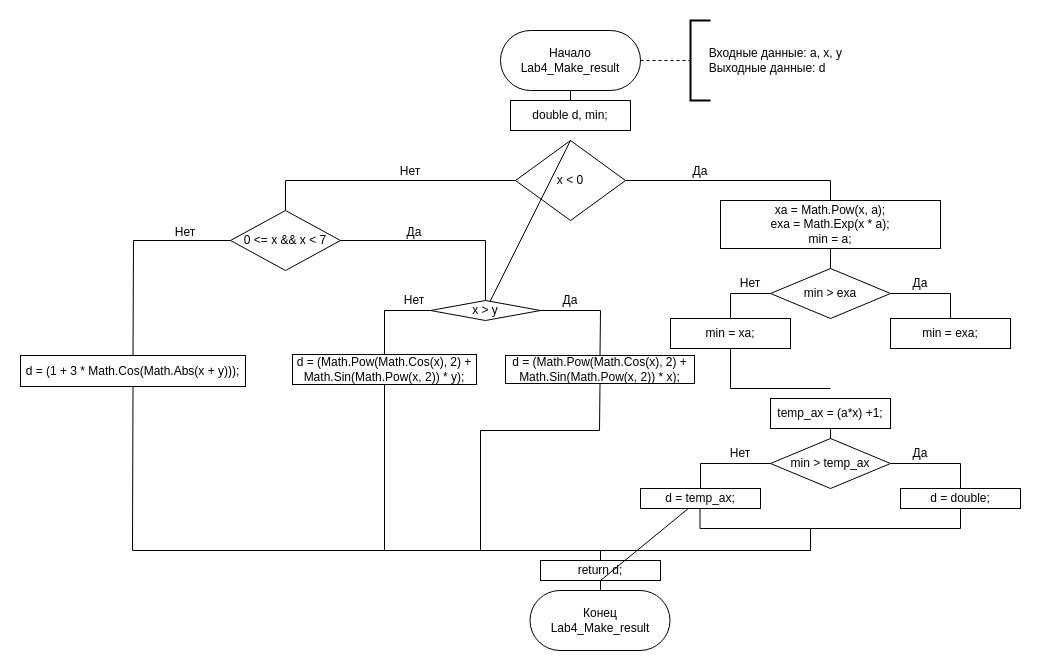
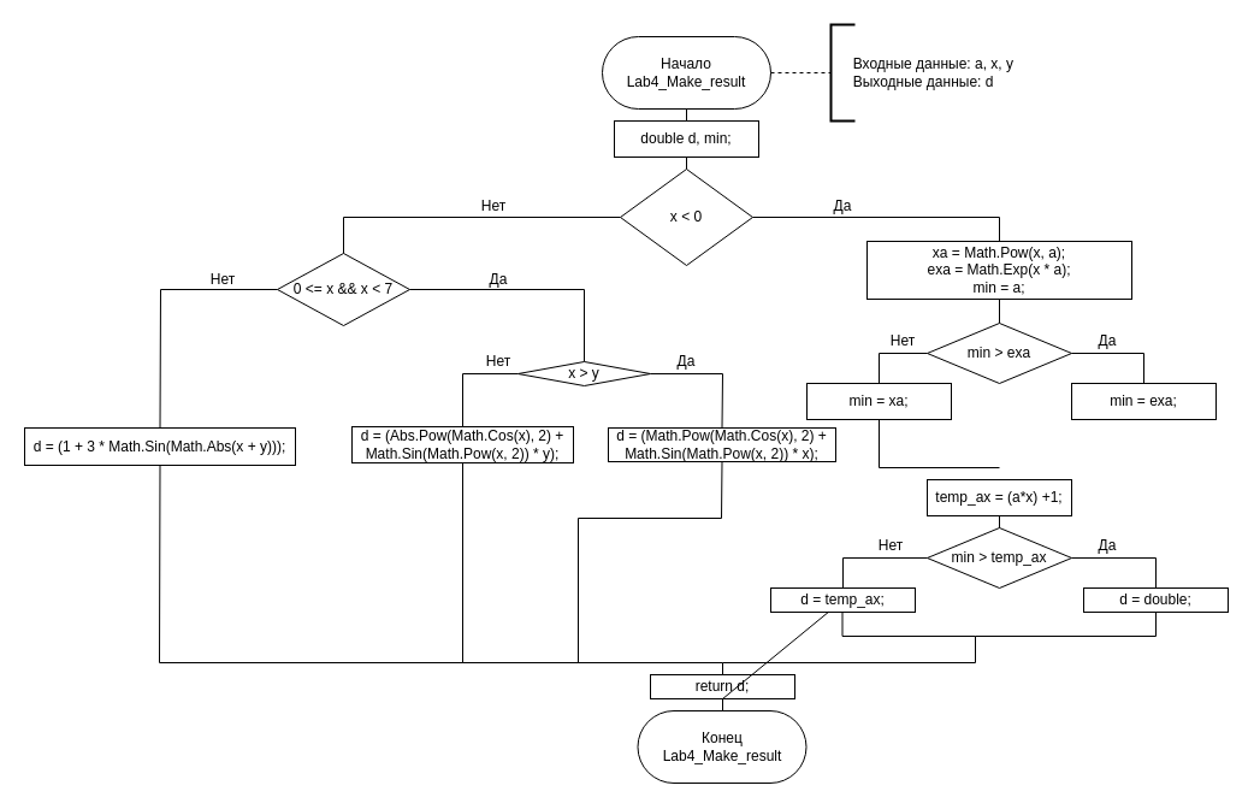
  <mxCell id="0" />
  <mxCell id="1" parent="0" />
  <mxCell id="2" value="Начало&lt;br&gt;Lab4_Make_result" style="rounded=1;whiteSpace=wrap;html=1;arcSize=50;" parent="1" vertex="1"><mxGeometry x="500" y="30" width="140" height="60" as="geometry" /></mxCell>
  <mxCell id="3" value="" style="endArrow=none;html=1;rounded=0;entryX=0.5;entryY=1;entryDx=0;entryDy=0;exitX=0.5;exitY=0;exitDx=0;exitDy=0;" parent="1" source="32" target="2" edge="1"><mxGeometry width="50" height="50" relative="1" as="geometry"><mxPoint x="570" y="160" as="sourcePoint" /><mxPoint x="560" y="210" as="targetPoint" /></mxGeometry></mxCell>
  <mxCell id="4" value="" style="endArrow=none;dashed=1;html=1;rounded=0;exitX=1;exitY=0.5;exitDx=0;exitDy=0;" parent="1" source="2" target="5" edge="1"><mxGeometry width="50" height="50" relative="1" as="geometry"><mxPoint x="680" y="70" as="sourcePoint" /><mxPoint x="767.31" y="60.42" as="targetPoint" /></mxGeometry></mxCell>
  <mxCell id="5" value="&amp;nbsp; &amp;nbsp; &amp;nbsp;Входные данные: a, x, y&lt;br&gt;&amp;nbsp; &amp;nbsp; &amp;nbsp;Выходные данные: d" style="strokeWidth=2;html=1;shape=mxgraph.flowchart.annotation_1;align=left;pointerEvents=1;" parent="1" vertex="1"><mxGeometry x="690" y="20" width="20" height="80" as="geometry" /></mxCell>
  <mxCell id="6" value="x &amp;lt; 0" style="rhombus;whiteSpace=wrap;html=1;" parent="1" vertex="1"><mxGeometry x="515" y="140" width="110" height="80" as="geometry" /></mxCell>
  <mxCell id="7" value="0 &amp;lt;= x &amp;amp;&amp;amp; x &amp;lt; 7" style="rhombus;whiteSpace=wrap;html=1;" parent="1" vertex="1"><mxGeometry x="230" y="210" width="110" height="60" as="geometry" /></mxCell>
  <mxCell id="8" value="" style="endArrow=none;html=1;rounded=0;entryX=0;entryY=0.5;entryDx=0;entryDy=0;exitX=0.5;exitY=0;exitDx=0;exitDy=0;" parent="1" source="23" target="7" edge="1"><mxGeometry width="50" height="50" relative="1" as="geometry"><mxPoint x="-195" y="390" as="sourcePoint" /><mxPoint x="25" y="290" as="targetPoint" /><Array as="points"><mxPoint x="133" y="240" /></Array></mxGeometry></mxCell>
  <mxCell id="9" value="" style="endArrow=none;html=1;rounded=0;exitX=1;exitY=0.5;exitDx=0;exitDy=0;" parent="1" source="6" target="10" edge="1"><mxGeometry width="50" height="50" relative="1" as="geometry"><mxPoint x="550" y="450" as="sourcePoint" /><mxPoint x="600" y="400" as="targetPoint" /><Array as="points"><mxPoint x="830" y="180" /></Array></mxGeometry></mxCell>
  <mxCell id="10" value="&lt;div&gt;xa = Math.Pow(x, a);&lt;/div&gt;&lt;div&gt;&lt;span style=&quot;font-size: 12px;&quot;&gt;exa = Math.Exp(x * a);&lt;/span&gt;&lt;/div&gt;&lt;div&gt;&lt;span style=&quot;font-size: 12px;&quot;&gt;min = a;&lt;/span&gt;&lt;/div&gt;" style="rounded=0;whiteSpace=wrap;html=1;" parent="1" vertex="1"><mxGeometry x="720" y="200" width="220" height="48" as="geometry" /></mxCell>
  <mxCell id="11" value="Да&lt;br&gt;" style="text;html=1;strokeColor=none;fillColor=none;align=center;verticalAlign=middle;whiteSpace=wrap;rounded=0;" parent="1" vertex="1"><mxGeometry x="670" y="156" width="60" height="30" as="geometry" /></mxCell>
  <mxCell id="12" value="Нет" style="text;html=1;strokeColor=none;fillColor=none;align=center;verticalAlign=middle;whiteSpace=wrap;rounded=0;" parent="1" vertex="1"><mxGeometry x="380" y="156" width="60" height="30" as="geometry" /></mxCell>
  <mxCell id="13" value="" style="endArrow=none;html=1;rounded=0;entryX=0.5;entryY=1;entryDx=0;entryDy=0;exitX=0.5;exitY=0;exitDx=0;exitDy=0;" parent="1" source="33" target="10" edge="1"><mxGeometry width="50" height="50" relative="1" as="geometry"><mxPoint x="830" y="278" as="sourcePoint" /><mxPoint x="820" y="468" as="targetPoint" /></mxGeometry></mxCell>
  <mxCell id="14" value="" style="endArrow=none;html=1;rounded=0;entryX=1;entryY=0.5;entryDx=0;entryDy=0;exitX=0.5;exitY=0;exitDx=0;exitDy=0;" parent="1" source="15" target="7" edge="1"><mxGeometry width="50" height="50" relative="1" as="geometry"><mxPoint x="225" y="310" as="sourcePoint" /><mxPoint x="515" y="490" as="targetPoint" /><Array as="points"><mxPoint x="485" y="240" /></Array></mxGeometry></mxCell>
  <mxCell id="15" value="x &amp;gt; y" style="rhombus;whiteSpace=wrap;html=1;" parent="1" vertex="1"><mxGeometry x="430" y="300" width="110" height="20" as="geometry" /></mxCell>
  <mxCell id="16" value="" style="endArrow=none;html=1;rounded=0;entryX=1;entryY=0.5;entryDx=0;entryDy=0;exitX=0.5;exitY=0;exitDx=0;exitDy=0;" parent="1" source="17" target="15" edge="1"><mxGeometry width="50" height="50" relative="1" as="geometry"><mxPoint x="580" y="330" as="sourcePoint" /><mxPoint x="284" y="325" as="targetPoint" /><Array as="points"><mxPoint x="600" y="310" /></Array></mxGeometry></mxCell>
  <mxCell id="17" value="d = (Math.Pow(Math.Cos(x), 2) +&lt;br&gt;Math.Sin(Math.Pow(x, 2)) * x);" style="rounded=0;whiteSpace=wrap;html=1;" parent="1" vertex="1"><mxGeometry x="505" y="355" width="189" height="28" as="geometry" /></mxCell>
  <mxCell id="18" value="Да&lt;br&gt;" style="text;html=1;strokeColor=none;fillColor=none;align=center;verticalAlign=middle;whiteSpace=wrap;rounded=0;" parent="1" vertex="1"><mxGeometry x="540" y="285" width="60" height="30" as="geometry" /></mxCell>
- <mxCell id="19" value="d = (Math.Pow(Math.Cos(x), 2) +&lt;br&gt;Math.Sin(Math.Pow(x, 2)) * y);" style="rounded=0;whiteSpace=wrap;html=1;" parent="1" vertex="1"><mxGeometry x="292" y="354" width="184" height="30" as="geometry" /></mxCell>
+ <mxCell id="19" value="d = (Abs.Pow(Math.Cos(x), 2) +&lt;br&gt;Math.Sin(Math.Pow(x, 2)) * y);" style="rounded=0;whiteSpace=wrap;html=1;" parent="1" vertex="1"><mxGeometry x="292" y="354" width="184" height="30" as="geometry" /></mxCell>
  <mxCell id="20" value="" style="endArrow=none;html=1;rounded=0;entryX=0;entryY=0.5;entryDx=0;entryDy=0;exitX=0.5;exitY=0;exitDx=0;exitDy=0;" parent="1" source="19" target="15" edge="1"><mxGeometry width="50" height="50" relative="1" as="geometry"><mxPoint x="410" y="340" as="sourcePoint" /><mxPoint x="195" y="340" as="targetPoint" /><Array as="points"><mxPoint x="384" y="310" /></Array></mxGeometry></mxCell>
  <mxCell id="21" value="Да&lt;br&gt;" style="text;html=1;strokeColor=none;fillColor=none;align=center;verticalAlign=middle;whiteSpace=wrap;rounded=0;" parent="1" vertex="1"><mxGeometry x="384" y="217" width="60" height="30" as="geometry" /></mxCell>
  <mxCell id="22" value="Нет" style="text;html=1;strokeColor=none;fillColor=none;align=center;verticalAlign=middle;whiteSpace=wrap;rounded=0;" parent="1" vertex="1"><mxGeometry x="155" y="217" width="60" height="30" as="geometry" /></mxCell>
- <mxCell id="23" value="d = (1 + 3 * Math.Cos(Math.Abs(x + y)));" style="rounded=0;whiteSpace=wrap;html=1;" parent="1" vertex="1"><mxGeometry x="20" y="355" width="225" height="31" as="geometry" /></mxCell>
+ <mxCell id="23" value="d = (1 + 3 * Math.Sin(Math.Abs(x + y)));" style="rounded=0;whiteSpace=wrap;html=1;" parent="1" vertex="1"><mxGeometry x="20" y="355" width="225" height="31" as="geometry" /></mxCell>
  <mxCell id="24" value="Нет" style="text;html=1;strokeColor=none;fillColor=none;align=center;verticalAlign=middle;whiteSpace=wrap;rounded=0;" parent="1" vertex="1"><mxGeometry x="384" y="285" width="60" height="30" as="geometry" /></mxCell>
  <mxCell id="25" value="" style="endArrow=none;html=1;rounded=0;entryX=0;entryY=0.5;entryDx=0;entryDy=0;exitX=0.5;exitY=0;exitDx=0;exitDy=0;" parent="1" source="7" target="6" edge="1"><mxGeometry width="50" height="50" relative="1" as="geometry"><mxPoint x="200" y="380" as="sourcePoint" /><mxPoint x="250" y="330" as="targetPoint" /><Array as="points"><mxPoint x="285" y="180" /></Array></mxGeometry></mxCell>
  <mxCell id="26" value="" style="endArrow=none;html=1;rounded=0;entryX=0.5;entryY=1;entryDx=0;entryDy=0;" edge="1" parent="1" target="19"><mxGeometry width="50" height="50" relative="1" as="geometry"><mxPoint x="384" y="550" as="sourcePoint" /><mxPoint x="560" y="660" as="targetPoint" /></mxGeometry></mxCell>
  <mxCell id="27" value="" style="endArrow=none;html=1;rounded=0;entryX=0.5;entryY=1;entryDx=0;entryDy=0;" edge="1" parent="1" target="17"><mxGeometry width="50" height="50" relative="1" as="geometry"><mxPoint x="480" y="550" as="sourcePoint" /><mxPoint x="394" y="394" as="targetPoint" /><Array as="points"><mxPoint x="480" y="430" /><mxPoint x="599" y="430" /></Array></mxGeometry></mxCell>
  <mxCell id="28" value="" style="endArrow=none;html=1;rounded=0;entryX=0.5;entryY=1;entryDx=0;entryDy=0;" edge="1" parent="1" target="23"><mxGeometry width="50" height="50" relative="1" as="geometry"><mxPoint x="600" y="550" as="sourcePoint" /><mxPoint x="560" y="660" as="targetPoint" /><Array as="points"><mxPoint x="132" y="550" /></Array></mxGeometry></mxCell>
  <mxCell id="29" value="" style="endArrow=none;html=1;rounded=0;" edge="1" parent="1"><mxGeometry width="50" height="50" relative="1" as="geometry"><mxPoint x="600" y="590" as="sourcePoint" /><mxPoint x="600" y="550" as="targetPoint" /></mxGeometry></mxCell>
  <mxCell id="30" value="return d;" style="rounded=0;whiteSpace=wrap;html=1;" vertex="1" parent="1"><mxGeometry x="540" y="560" width="120" height="20" as="geometry" /></mxCell>
- <mxCell id="31" value="" style="endArrow=none;html=1;rounded=0;exitX=0.5;exitY=0;exitDx=0;exitDy=0;" edge="1" parent="1" source="6" target="15"><mxGeometry width="50" height="50" relative="1" as="geometry"><mxPoint x="570" y="140" as="sourcePoint" /><mxPoint x="570" y="60" as="targetPoint" /></mxGeometry></mxCell>
+ <mxCell id="31" value="" style="endArrow=none;html=1;rounded=0;entryX=0.5;entryY=1;entryDx=0;entryDy=0;exitX=0.5;exitY=0;exitDx=0;exitDy=0;" edge="1" parent="1" source="6" target="32"><mxGeometry width="50" height="50" relative="1" as="geometry"><mxPoint x="570" y="140" as="sourcePoint" /><mxPoint x="570" y="60" as="targetPoint" /></mxGeometry></mxCell>
  <mxCell id="32" value="double d, min;" style="rounded=0;whiteSpace=wrap;html=1;" vertex="1" parent="1"><mxGeometry x="510" y="100" width="120" height="30" as="geometry" /></mxCell>
  <mxCell id="33" value="min &amp;gt; exa" style="rhombus;whiteSpace=wrap;html=1;" vertex="1" parent="1"><mxGeometry x="770" y="268" width="120" height="50" as="geometry" /></mxCell>
  <mxCell id="34" value="min = exa;" style="rounded=0;whiteSpace=wrap;html=1;" vertex="1" parent="1"><mxGeometry x="890" y="318" width="120" height="30" as="geometry" /></mxCell>
  <mxCell id="35" value="" style="endArrow=none;html=1;rounded=0;entryX=0;entryY=0.5;entryDx=0;entryDy=0;exitX=0.5;exitY=0;exitDx=0;exitDy=0;" edge="1" parent="1" source="36" target="33"><mxGeometry width="50" height="50" relative="1" as="geometry"><mxPoint x="730" y="318" as="sourcePoint" /><mxPoint x="720" y="328" as="targetPoint" /><Array as="points"><mxPoint x="730" y="293" /></Array></mxGeometry></mxCell>
  <mxCell id="36" value="min = xa;" style="rounded=0;whiteSpace=wrap;html=1;" vertex="1" parent="1"><mxGeometry x="670" y="318" width="120" height="30" as="geometry" /></mxCell>
  <mxCell id="37" value="" style="endArrow=none;html=1;rounded=0;entryX=0.5;entryY=1;entryDx=0;entryDy=0;" edge="1" parent="1" target="36"><mxGeometry width="50" height="50" relative="1" as="geometry"><mxPoint x="830" y="388" as="sourcePoint" /><mxPoint x="810" y="428" as="targetPoint" /><Array as="points"><mxPoint x="730" y="388" /></Array></mxGeometry></mxCell>
  <mxCell id="38" value="min &amp;gt; temp_ax" style="rhombus;whiteSpace=wrap;html=1;" vertex="1" parent="1"><mxGeometry x="770" y="438" width="120" height="50" as="geometry" /></mxCell>
  <mxCell id="39" value="" style="endArrow=none;html=1;rounded=0;entryX=0.5;entryY=1;entryDx=0;entryDy=0;exitX=0.5;exitY=0;exitDx=0;exitDy=0;" edge="1" parent="1" source="38" target="40"><mxGeometry width="50" height="50" relative="1" as="geometry"><mxPoint x="830" y="448" as="sourcePoint" /><mxPoint x="950" y="348" as="targetPoint" /><Array as="points" /></mxGeometry></mxCell>
  <mxCell id="40" value="temp_ax = (a*x) +1;" style="rounded=0;whiteSpace=wrap;html=1;" vertex="1" parent="1"><mxGeometry x="770" y="398" width="120" height="30" as="geometry" /></mxCell>
  <mxCell id="41" value="" style="endArrow=none;html=1;rounded=0;entryX=1;entryY=0.5;entryDx=0;entryDy=0;exitX=0.5;exitY=0;exitDx=0;exitDy=0;" edge="1" parent="1" source="42" target="38"><mxGeometry width="50" height="50" relative="1" as="geometry"><mxPoint x="960" y="508" as="sourcePoint" /><mxPoint x="870" y="538" as="targetPoint" /><Array as="points"><mxPoint x="960" y="463" /></Array></mxGeometry></mxCell>
  <mxCell id="42" value="d = double;" style="rounded=0;whiteSpace=wrap;html=1;" vertex="1" parent="1"><mxGeometry x="900" y="488" width="120" height="20" as="geometry" /></mxCell>
  <mxCell id="43" value="d = temp_ax;" style="rounded=0;whiteSpace=wrap;html=1;" vertex="1" parent="1"><mxGeometry x="640" y="488" width="120" height="20" as="geometry" /></mxCell>
  <mxCell id="44" value="" style="endArrow=none;html=1;rounded=0;entryX=0;entryY=0.5;entryDx=0;entryDy=0;exitX=0.5;exitY=0;exitDx=0;exitDy=0;" edge="1" parent="1" source="43" target="38"><mxGeometry width="50" height="50" relative="1" as="geometry"><mxPoint x="800" y="508" as="sourcePoint" /><mxPoint x="850" y="458" as="targetPoint" /><Array as="points"><mxPoint x="700" y="463" /></Array></mxGeometry></mxCell>
  <mxCell id="45" value="" style="endArrow=none;html=1;rounded=0;entryX=0.5;entryY=1;entryDx=0;entryDy=0;" edge="1" parent="1" target="42"><mxGeometry width="50" height="50" relative="1" as="geometry"><mxPoint x="810" y="528" as="sourcePoint" /><mxPoint x="540" y="528" as="targetPoint" /><Array as="points"><mxPoint x="960" y="528" /></Array></mxGeometry></mxCell>
  <mxCell id="46" value="Нет" style="text;html=1;strokeColor=none;fillColor=none;align=center;verticalAlign=middle;whiteSpace=wrap;rounded=0;" vertex="1" parent="1"><mxGeometry x="710" y="438" width="60" height="30" as="geometry" /></mxCell>
  <mxCell id="47" value="Нет" style="text;html=1;strokeColor=none;fillColor=none;align=center;verticalAlign=middle;whiteSpace=wrap;rounded=0;" vertex="1" parent="1"><mxGeometry x="720" y="268" width="60" height="30" as="geometry" /></mxCell>
  <mxCell id="48" value="" style="endArrow=none;html=1;rounded=0;exitX=1;exitY=0.5;exitDx=0;exitDy=0;entryX=0.5;entryY=0;entryDx=0;entryDy=0;" edge="1" parent="1" source="33" target="34"><mxGeometry width="50" height="50" relative="1" as="geometry"><mxPoint x="890" y="293" as="sourcePoint" /><mxPoint x="950" y="293" as="targetPoint" /><Array as="points"><mxPoint x="950" y="293" /></Array></mxGeometry></mxCell>
  <mxCell id="49" value="Да&lt;br&gt;" style="text;html=1;strokeColor=none;fillColor=none;align=center;verticalAlign=middle;whiteSpace=wrap;rounded=0;" vertex="1" parent="1"><mxGeometry x="890" y="268" width="60" height="30" as="geometry" /></mxCell>
  <mxCell id="50" value="Да&lt;br&gt;" style="text;html=1;strokeColor=none;fillColor=none;align=center;verticalAlign=middle;whiteSpace=wrap;rounded=0;" vertex="1" parent="1"><mxGeometry x="890" y="438" width="60" height="30" as="geometry" /></mxCell>
  <mxCell id="51" value="Конец&lt;br&gt;Lab4_Make_result" style="rounded=1;whiteSpace=wrap;html=1;arcSize=50;" vertex="1" parent="1"><mxGeometry x="529.5" y="590" width="140" height="60" as="geometry" /></mxCell>
  <mxCell id="52" value="" style="endArrow=none;html=1;rounded=0;exitX=0.5;exitY=1;exitDx=0;exitDy=0;" edge="1" parent="1" source="30" target="43"><mxGeometry width="50" height="50" relative="1" as="geometry"><mxPoint x="620" y="540" as="sourcePoint" /><mxPoint x="670" y="490" as="targetPoint" /></mxGeometry></mxCell>
  <mxCell id="53" value="" style="endArrow=none;html=1;rounded=0;" edge="1" parent="1"><mxGeometry width="50" height="50" relative="1" as="geometry"><mxPoint x="699.5" y="508" as="sourcePoint" /><mxPoint x="600" y="550" as="targetPoint" /><Array as="points"><mxPoint x="699.5" y="528" /><mxPoint x="810" y="528" /><mxPoint x="810" y="550" /></Array></mxGeometry></mxCell>
